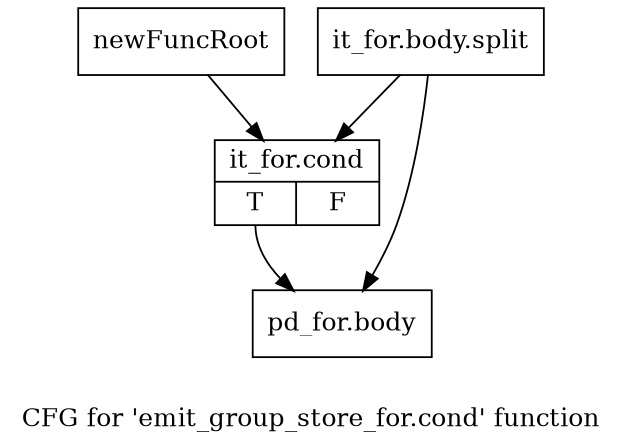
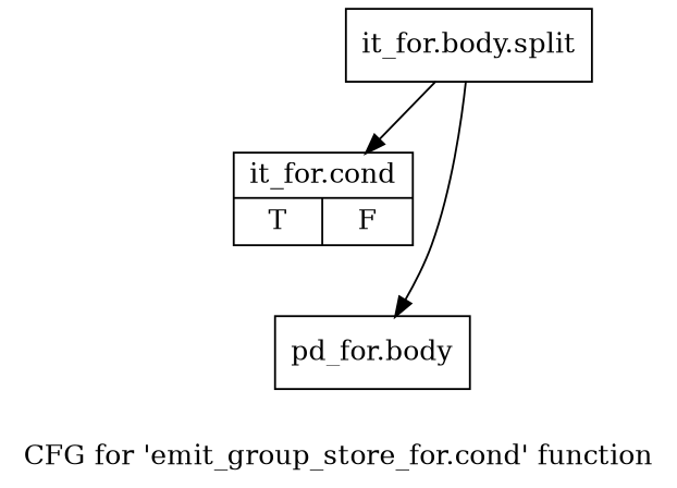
  digraph {
    label="CFG for 'emit_group_store_for.cond' function"
    node [shape=record]
-   n1 [label="{newFuncRoot}"]
    n2 [label="{it_for.cond|{<s0>T|<s1>F}}"]
    n3 [label="{pd_for.body}"]
    n4 [label="{it_for.body.split}"]
-   n1 -> n2
-   n2 -> n3 [tailport=s0]
    n4 -> n2
    n4 -> n3
  }
